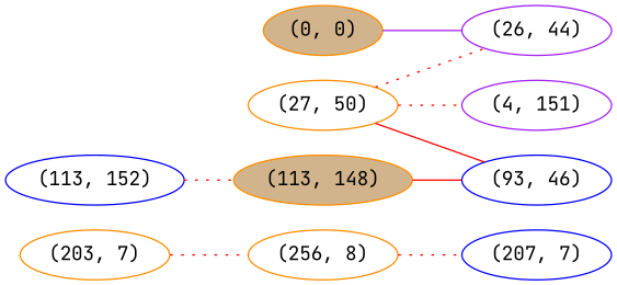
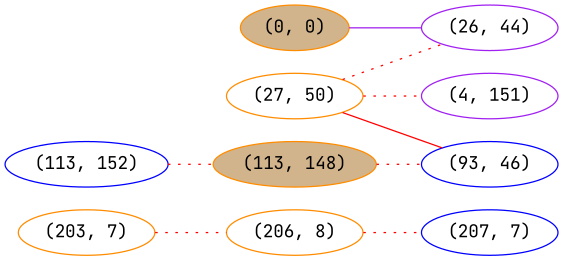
  graph {
    fontname="JetBrains Mono"
    rankdir=LR
    node [color=darkorange fillcolor=white fontname="JetBrains Mono" style=filled]
    edge [color=red fontname="JetBrains Mono" style=dotted weight=1]
    "(203, 7)"
-   "(206, 8)" [label="(256, 8)"]
+   "(206, 8)"
    "(207, 7)" [color=blue]
    "(0, 0)" [fillcolor=tan]
    "(26, 44)" [color=purple]
    "(27, 50)"
    "(4, 151)" [color=purple]
    "(93, 46)" [color=blue]
    "(113, 152)" [color=blue]
    "(113, 148)" [fillcolor=tan]
    "(203, 7)" -- "(206, 8)"
    "(206, 8)" -- "(207, 7)"
    "(0, 0)" -- "(26, 44)" [color=purple style=solid weight=4]
    "(27, 50)" -- "(26, 44)"
    "(27, 50)" -- "(4, 151)"
    "(27, 50)" -- "(93, 46)" [style=solid]
    "(113, 152)" -- "(113, 148)"
-   "(113, 148)" -- "(93, 46)" [style=solid]
+   "(113, 148)" -- "(93, 46)"
  }
